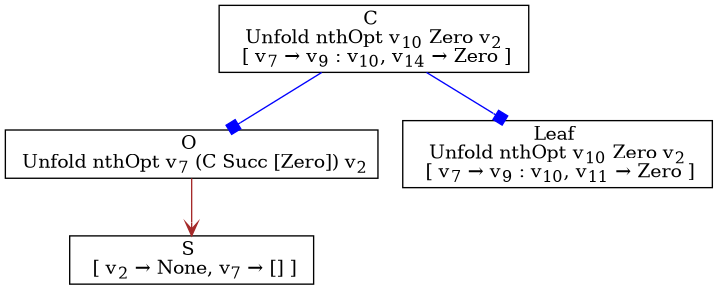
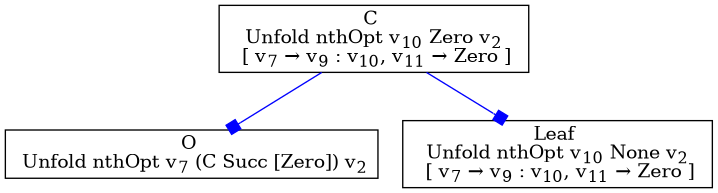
  digraph {
    rankdir=TB
    node [fillcolor=white shape=box style=filled]
    edge [arrowhead=box color=blue]
    n1 [label=<O <BR/> Unfold nthOpt v<SUB>7</SUB> (C Succ [Zero]) v<SUB>2</SUB>>]
-   n2 [label=<S <BR/>  [ v<SUB>2</SUB> &rarr; None, v<SUB>7</SUB> &rarr; [] ] >]
-   n3 [label=<C <BR/> Unfold nthOpt v<SUB>10</SUB> Zero v<SUB>2</SUB> <BR/>  [ v<SUB>7</SUB> &rarr; v<SUB>9</SUB> : v<SUB>10</SUB>, v<SUB>14</SUB> &rarr; Zero ] >]
-   n4 [label=<Leaf <BR/> Unfold nthOpt v<SUB>10</SUB> Zero v<SUB>2</SUB> <BR/>  [ v<SUB>7</SUB> &rarr; v<SUB>9</SUB> : v<SUB>10</SUB>, v<SUB>11</SUB> &rarr; Zero ] >]
-   n1 -> n2 [arrowhead=vee color=brown]
+   n3 [label=<C <BR/> Unfold nthOpt v<SUB>10</SUB> Zero v<SUB>2</SUB> <BR/>  [ v<SUB>7</SUB> &rarr; v<SUB>9</SUB> : v<SUB>10</SUB>, v<SUB>11</SUB> &rarr; Zero ] >]
+   n4 [label=<Leaf <BR/> Unfold nthOpt v<SUB>10</SUB> None v<SUB>2</SUB> <BR/>  [ v<SUB>7</SUB> &rarr; v<SUB>9</SUB> : v<SUB>10</SUB>, v<SUB>11</SUB> &rarr; Zero ] >]
    n3 -> n1
    n3 -> n4
  }
